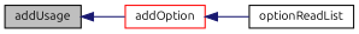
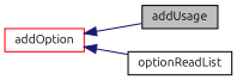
  digraph {
    fontname=Ubuntu
    rankdir=LR
    node [color=black fontname=Ubuntu fontsize=10 shape=record]
    edge [color=midnightblue dir=back fontname=Ubuntu fontsize=10 labelfontname=FreeSans labelfontsize=10 style=solid]
    n1 [fillcolor=grey75 fontcolor=black height=0.2 label=addUsage style=filled width=0.4]
    n2 [color=red height=0.2 label=addOption width=0.4]
    n3 [height=0.2 label=optionReadList width=0.4]
-   n1 -> n2
+   n2 -> n1
    n2 -> n3
  }
